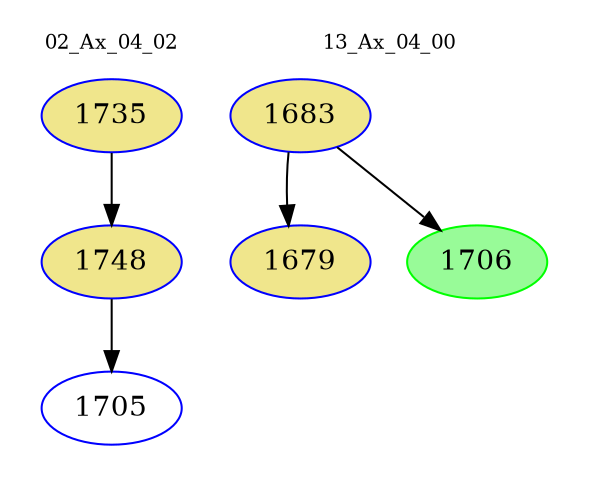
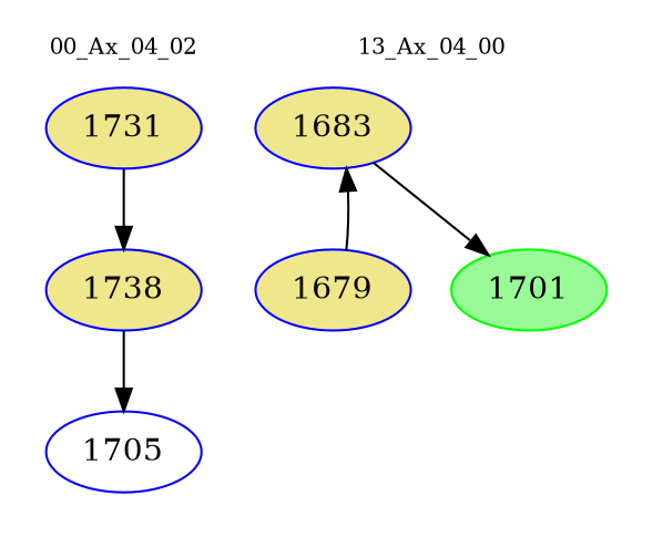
  digraph {
    node [color=blue fillcolor=khaki style=filled]
    edge [color=black]
-   n1 [label=1735]
+   n1 [label=1731]
    n2 [fillcolor=white label=1705]
-   n3 [label=1748]
+   n3 [label=1738]
    n4 [label=1683]
    n5 [label=1679]
-   n6 [color=green fillcolor=palegreen label=1706]
+   n6 [color=green fillcolor=palegreen label=1701]
    subgraph cluster_1 {
      color=white
      fontsize=10
-     label="02_Ax_04_02"
+     label="00_Ax_04_02"
      n1
      n2
      n3
    }
    subgraph cluster_2 {
      color=white
      fontsize=10
      label="13_Ax_04_00"
      n4
      n5
      n6
    }
    n1 -> n3
    n3 -> n2
-   n4 -> n5
+   n5 -> n4
    n4 -> n6
  }
